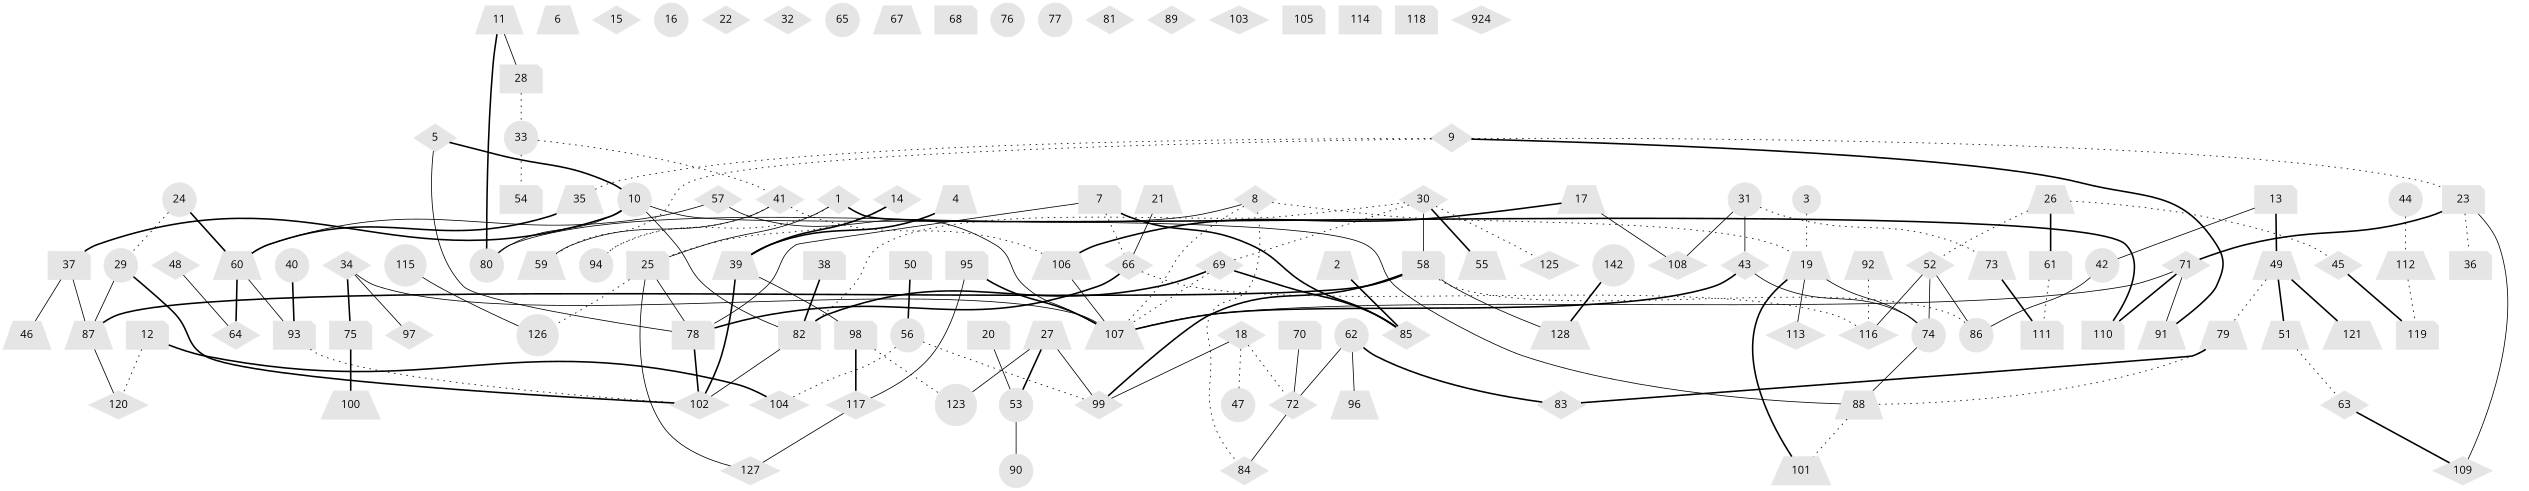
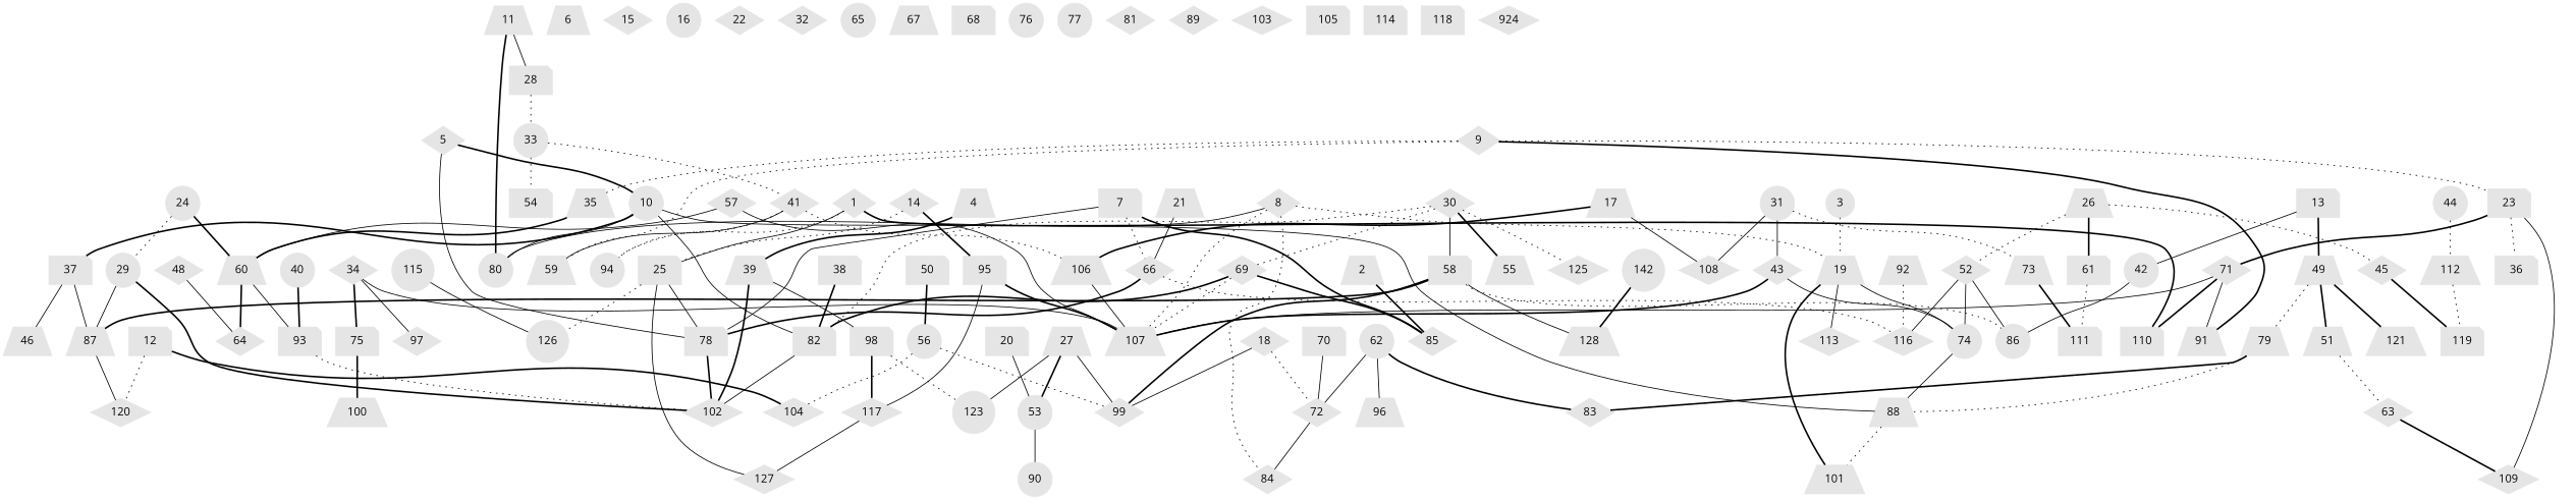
  graph {
    fontname="Open Sans"
    node [color=gray90 fontname="Open Sans" shape=diamond style=filled]
    edge [fontname="Open Sans" style=solid]
    25 [shape=note]
    1
    94 [shape=circle]
    110 [shape=note]
    78 [shape=note]
    126 [shape=circle]
    127
    2 [shape=trapezium]
    85
    3 [shape=circle]
    19 [shape=trapezium]
    74 [shape=circle]
    101 [shape=trapezium]
    113
    4 [shape=trapezium]
    39 [shape=trapezium]
    102
    98 [shape=note]
    10 [shape=circle]
    5
    80 [shape=circle]
    37 [shape=note]
    82 [shape=note]
    88 [shape=trapezium]
    6 [shape=trapezium]
    7 [shape=note]
    66
    116
    8
    84
    107 [shape=trapezium]
    23 [shape=note]
    9
    35 [shape=trapezium]
    59 [shape=trapezium]
    91 [shape=trapezium]
    36 [shape=note]
    71
    109
    60 [shape=trapezium]
    87 [shape=trapezium]
    46 [shape=trapezium]
    11 [shape=trapezium]
    28 [shape=note]
    33 [shape=circle]
    12 [shape=note]
    104
    120
    13 [shape=note]
    42 [shape=circle]
    49 [shape=trapezium]
    86 [shape=circle]
    51 [shape=trapezium]
    79 [shape=trapezium]
    121 [shape=trapezium]
    14
    95 [shape=note]
    117
    15
    16 [shape=circle]
    17 [shape=trapezium]
    106 [shape=trapezium]
    108
-   47 [shape=circle]
    18
    72
    99
    20 [shape=note]
    53 [shape=circle]
    90 [shape=circle]
    21 [shape=trapezium]
    22
    24 [shape=circle]
    29 [shape=circle]
    93 [shape=note]
    64
    26 [shape=trapezium]
    45
    52
    61 [shape=note]
    119 [shape=note]
    111 [shape=note]
    27 [shape=trapezium]
    123 [shape=circle]
    41
    54 [shape=note]
    30
    55 [shape=trapezium]
    58 [shape=note]
    69
    125
    128 [shape=trapezium]
    31 [shape=circle]
    43
    73 [shape=trapezium]
    32
    34
    75 [shape=note]
    97
    100 [shape=trapezium]
    38 [shape=note]
    40 [shape=circle]
    44 [shape=circle]
    112 [shape=trapezium]
    48
    63
    83
    50 [shape=note]
    56 [shape=circle]
    57
    62 [shape=circle]
    96 [shape=trapezium]
    65 [shape=circle]
    67 [shape=trapezium]
    68 [shape=note]
    70 [shape=note]
    76 [shape=circle]
    77 [shape=circle]
    81
    89
    92 [shape=trapezium]
    103
    105 [shape=note]
    114 [shape=note]
    115 [shape=circle]
    118 [shape=note]
    n127 [label=142 shape=circle]
    n128 [label=924]
    25 -- 78
    25 -- 126 [style=dotted]
    25 -- 127
    1 -- 25
    1 -- 94 [style=dotted]
    1 -- 110 [style=bold]
    78 -- 102 [style=bold]
    2 -- 85 [style=bold]
    3 -- 19 [style=dotted]
    19 -- 74
    19 -- 101 [style=bold]
    19 -- 113
    74 -- 88
    4 -- 39 [style=bold]
    39 -- 102 [style=bold]
    39 -- 98
    98 -- 117 [style=bold]
    98 -- 123 [style=dotted]
    10 -- 80
    10 -- 37 [style=bold]
    10 -- 82
    10 -- 88
    5 -- 78
    5 -- 10 [style=bold]
    37 -- 87
    37 -- 46
    82 -- 102
    88 -- 101 [style=dotted]
    7 -- 78
    7 -- 85 [style=bold]
    7 -- 66 [style=dotted]
    66 -- 78 [style=bold]
    66 -- 116 [style=dotted]
    8 -- 19 [style=dotted]
    8 -- 80
    8 -- 84 [style=dotted]
    8 -- 107 [style=dotted]
    23 -- 36 [style=dotted]
    23 -- 71 [style=bold]
    23 -- 109
    9 -- 23 [style=dotted]
    9 -- 35 [style=dotted]
    9 -- 59 [style=dotted]
    9 -- 91 [style=bold]
    35 -- 60 [style=bold]
    71 -- 110 [style=bold]
    71 -- 107
    71 -- 91
    60 -- 93
    60 -- 64 [style=bold]
    87 -- 120
    11 -- 80 [style=bold]
    11 -- 28
    28 -- 33 [style=dotted]
    33 -- 41 [style=dotted]
    33 -- 54 [style=dotted]
    12 -- 104 [style=bold]
    12 -- 120 [style=dotted]
    13 -- 42
    13 -- 49 [style=bold]
    42 -- 86
    49 -- 51 [style=bold]
    49 -- 79 [style=dotted]
    49 -- 121 [style=bold]
    51 -- 63 [style=dotted]
    79 -- 88 [style=dotted]
    79 -- 83 [style=bold]
    14 -- 25 [style=dotted]
-   14 -- 39 [style=bold]
+   14 -- 95 [style=bold]
    95 -- 107 [style=bold]
    95 -- 117
    117 -- 127
    17 -- 106 [style=bold]
    17 -- 108
    106 -- 107
-   18 -- 47 [style=dotted]
    18 -- 72 [style=dotted]
    18 -- 99
    72 -- 84
    20 -- 53
    53 -- 90
    21 -- 66
    24 -- 60 [style=bold]
    24 -- 29 [style=dotted]
    29 -- 102 [style=bold]
    29 -- 87
    93 -- 102 [style=dotted]
    26 -- 45 [style=dotted]
    26 -- 52 [style=dotted]
    26 -- 61 [style=bold]
    45 -- 119 [style=bold]
    52 -- 74
    52 -- 116
    52 -- 86
    61 -- 111 [style=dotted]
    27 -- 99
    27 -- 53 [style=bold]
    27 -- 123
    41 -- 94 [style=dotted]
    41 -- 59
    41 -- 106 [style=dotted]
    30 -- 82 [style=dotted]
    30 -- 55 [style=bold]
    30 -- 58
    30 -- 69 [style=dotted]
    30 -- 125 [style=dotted]
    58 -- 87 [style=bold]
    58 -- 86 [style=dotted]
    58 -- 99 [style=bold]
    58 -- 128
    69 -- 85 [style=bold]
    69 -- 82 [style=bold]
    69 -- 107 [style=dotted]
    31 -- 108
    31 -- 43
    31 -- 73 [style=dotted]
    43 -- 74
    43 -- 107 [style=bold]
    73 -- 111 [style=bold]
    34 -- 107
    34 -- 75 [style=bold]
    34 -- 97
    75 -- 100 [style=bold]
    38 -- 82 [style=bold]
    40 -- 93 [style=bold]
    44 -- 112 [style=dotted]
    112 -- 119 [style=dotted]
    48 -- 64
    63 -- 109 [style=bold]
    50 -- 56 [style=bold]
    56 -- 104 [style=dotted]
    56 -- 99 [style=dotted]
    57 -- 107
    57 -- 60
    62 -- 72
    62 -- 83 [style=bold]
    62 -- 96
    70 -- 72
    92 -- 116 [style=dotted]
    115 -- 126
    n127 -- 128 [style=bold]
  }
